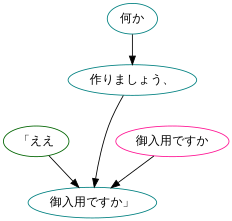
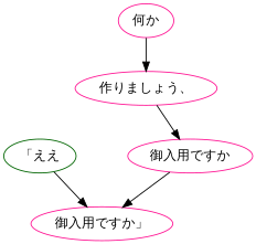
  digraph {
    fontname="EB Garamond"
    node [color=deeppink fontname="EB Garamond"]
    edge [fontname="EB Garamond"]
    n1 [color=darkgreen label="「ええ"]
-   n2 [color=teal label="御入用ですか」"]
-   n3 [color=teal label="作りましょう、"]
-   n4 [color=teal label="何か"]
+   n2 [label="御入用ですか」"]
+   n3 [label="作りましょう、"]
+   n4 [label="何か"]
    n5 [label="御入用ですか"]
    n1 -> n2
-   n3 -> n2
+   n3 -> n5
    n4 -> n3
    n5 -> n2
  }
